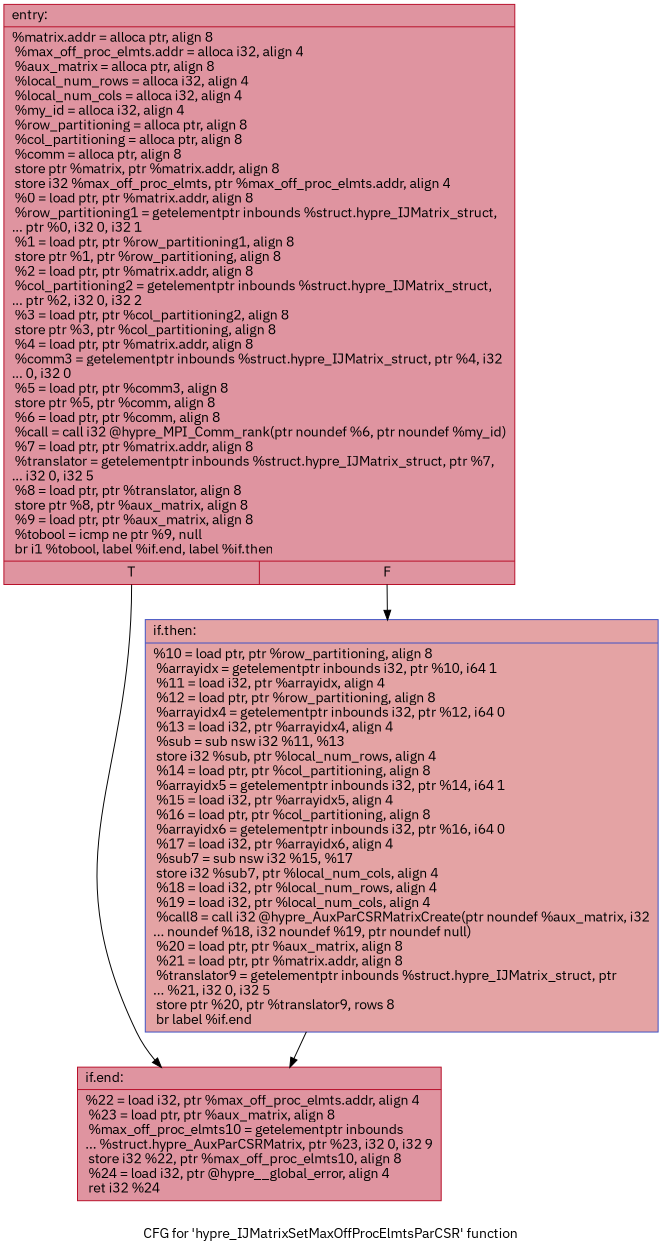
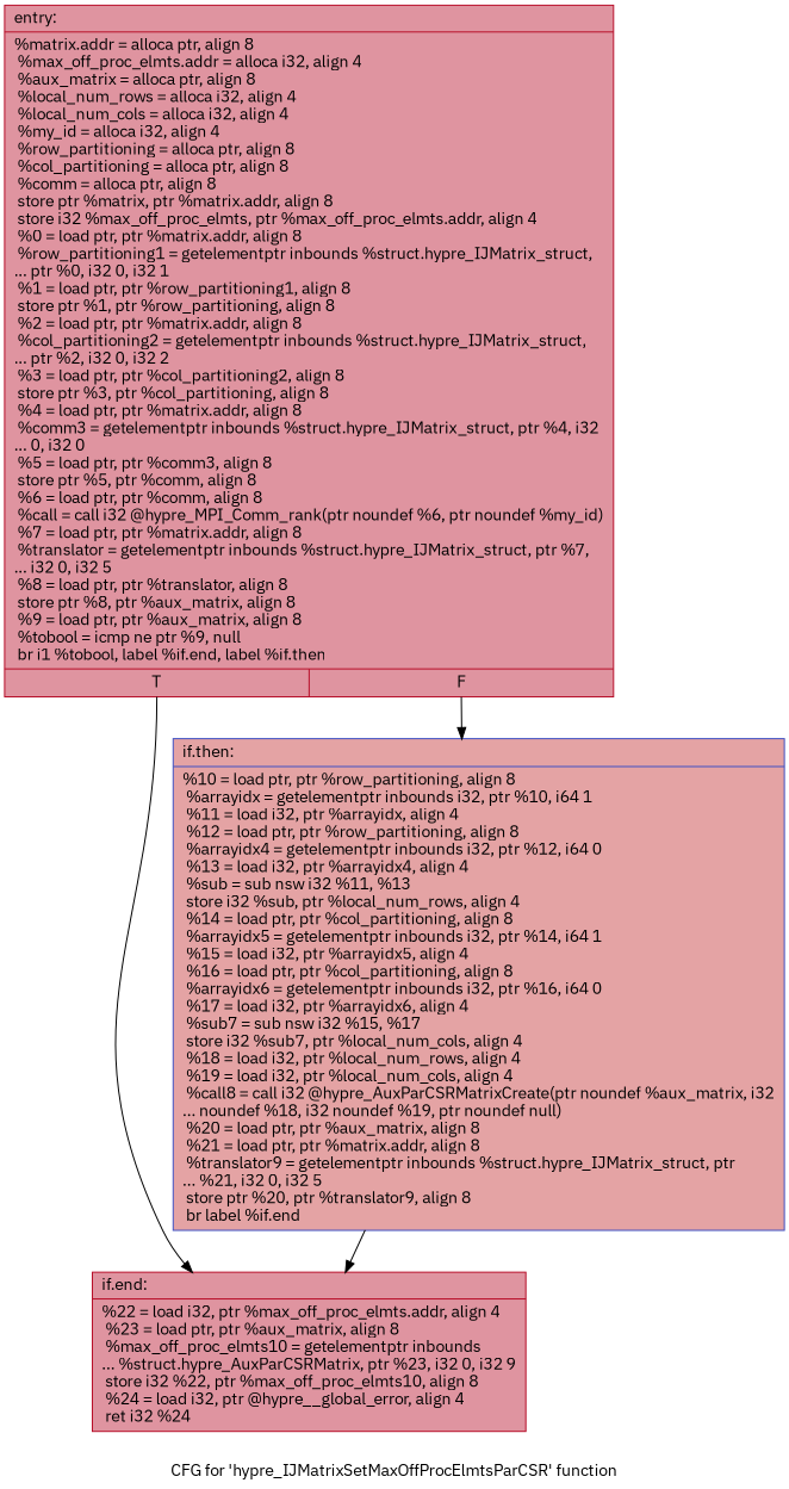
  digraph {
    label="CFG for 'hypre_IJMatrixSetMaxOffProcElmtsParCSR' function"
    fontname="IBM Plex Sans"
    node [color="#b70d28ff" fillcolor="#b70d2870" fontname="IBM Plex Sans" shape=record style=filled]
    edge [fontname="IBM Plex Sans"]
    n1 [label="{entry:\l|  %matrix.addr = alloca ptr, align 8\l  %max_off_proc_elmts.addr = alloca i32, align 4\l  %aux_matrix = alloca ptr, align 8\l  %local_num_rows = alloca i32, align 4\l  %local_num_cols = alloca i32, align 4\l  %my_id = alloca i32, align 4\l  %row_partitioning = alloca ptr, align 8\l  %col_partitioning = alloca ptr, align 8\l  %comm = alloca ptr, align 8\l  store ptr %matrix, ptr %matrix.addr, align 8\l  store i32 %max_off_proc_elmts, ptr %max_off_proc_elmts.addr, align 4\l  %0 = load ptr, ptr %matrix.addr, align 8\l  %row_partitioning1 = getelementptr inbounds %struct.hypre_IJMatrix_struct,\l... ptr %0, i32 0, i32 1\l  %1 = load ptr, ptr %row_partitioning1, align 8\l  store ptr %1, ptr %row_partitioning, align 8\l  %2 = load ptr, ptr %matrix.addr, align 8\l  %col_partitioning2 = getelementptr inbounds %struct.hypre_IJMatrix_struct,\l... ptr %2, i32 0, i32 2\l  %3 = load ptr, ptr %col_partitioning2, align 8\l  store ptr %3, ptr %col_partitioning, align 8\l  %4 = load ptr, ptr %matrix.addr, align 8\l  %comm3 = getelementptr inbounds %struct.hypre_IJMatrix_struct, ptr %4, i32\l... 0, i32 0\l  %5 = load ptr, ptr %comm3, align 8\l  store ptr %5, ptr %comm, align 8\l  %6 = load ptr, ptr %comm, align 8\l  %call = call i32 @hypre_MPI_Comm_rank(ptr noundef %6, ptr noundef %my_id)\l  %7 = load ptr, ptr %matrix.addr, align 8\l  %translator = getelementptr inbounds %struct.hypre_IJMatrix_struct, ptr %7,\l... i32 0, i32 5\l  %8 = load ptr, ptr %translator, align 8\l  store ptr %8, ptr %aux_matrix, align 8\l  %9 = load ptr, ptr %aux_matrix, align 8\l  %tobool = icmp ne ptr %9, null\l  br i1 %tobool, label %if.end, label %if.then\l|{<s0>T|<s1>F}}"]
    n2 [label="{if.end:\l|  %22 = load i32, ptr %max_off_proc_elmts.addr, align 4\l  %23 = load ptr, ptr %aux_matrix, align 8\l  %max_off_proc_elmts10 = getelementptr inbounds\l... %struct.hypre_AuxParCSRMatrix, ptr %23, i32 0, i32 9\l  store i32 %22, ptr %max_off_proc_elmts10, align 8\l  %24 = load i32, ptr @hypre__global_error, align 4\l  ret i32 %24\l}"]
-   n3 [color="#3d50c3ff" fillcolor="#c32e3170" label="{if.then:\l|  %10 = load ptr, ptr %row_partitioning, align 8\l  %arrayidx = getelementptr inbounds i32, ptr %10, i64 1\l  %11 = load i32, ptr %arrayidx, align 4\l  %12 = load ptr, ptr %row_partitioning, align 8\l  %arrayidx4 = getelementptr inbounds i32, ptr %12, i64 0\l  %13 = load i32, ptr %arrayidx4, align 4\l  %sub = sub nsw i32 %11, %13\l  store i32 %sub, ptr %local_num_rows, align 4\l  %14 = load ptr, ptr %col_partitioning, align 8\l  %arrayidx5 = getelementptr inbounds i32, ptr %14, i64 1\l  %15 = load i32, ptr %arrayidx5, align 4\l  %16 = load ptr, ptr %col_partitioning, align 8\l  %arrayidx6 = getelementptr inbounds i32, ptr %16, i64 0\l  %17 = load i32, ptr %arrayidx6, align 4\l  %sub7 = sub nsw i32 %15, %17\l  store i32 %sub7, ptr %local_num_cols, align 4\l  %18 = load i32, ptr %local_num_rows, align 4\l  %19 = load i32, ptr %local_num_cols, align 4\l  %call8 = call i32 @hypre_AuxParCSRMatrixCreate(ptr noundef %aux_matrix, i32\l... noundef %18, i32 noundef %19, ptr noundef null)\l  %20 = load ptr, ptr %aux_matrix, align 8\l  %21 = load ptr, ptr %matrix.addr, align 8\l  %translator9 = getelementptr inbounds %struct.hypre_IJMatrix_struct, ptr\l... %21, i32 0, i32 5\l  store ptr %20, ptr %translator9, rows 8\l  br label %if.end\l}"]
+   n3 [color="#3d50c3ff" fillcolor="#c32e3170" label="{if.then:\l|  %10 = load ptr, ptr %row_partitioning, align 8\l  %arrayidx = getelementptr inbounds i32, ptr %10, i64 1\l  %11 = load i32, ptr %arrayidx, align 4\l  %12 = load ptr, ptr %row_partitioning, align 8\l  %arrayidx4 = getelementptr inbounds i32, ptr %12, i64 0\l  %13 = load i32, ptr %arrayidx4, align 4\l  %sub = sub nsw i32 %11, %13\l  store i32 %sub, ptr %local_num_rows, align 4\l  %14 = load ptr, ptr %col_partitioning, align 8\l  %arrayidx5 = getelementptr inbounds i32, ptr %14, i64 1\l  %15 = load i32, ptr %arrayidx5, align 4\l  %16 = load ptr, ptr %col_partitioning, align 8\l  %arrayidx6 = getelementptr inbounds i32, ptr %16, i64 0\l  %17 = load i32, ptr %arrayidx6, align 4\l  %sub7 = sub nsw i32 %15, %17\l  store i32 %sub7, ptr %local_num_cols, align 4\l  %18 = load i32, ptr %local_num_rows, align 4\l  %19 = load i32, ptr %local_num_cols, align 4\l  %call8 = call i32 @hypre_AuxParCSRMatrixCreate(ptr noundef %aux_matrix, i32\l... noundef %18, i32 noundef %19, ptr noundef null)\l  %20 = load ptr, ptr %aux_matrix, align 8\l  %21 = load ptr, ptr %matrix.addr, align 8\l  %translator9 = getelementptr inbounds %struct.hypre_IJMatrix_struct, ptr\l... %21, i32 0, i32 5\l  store ptr %20, ptr %translator9, align 8\l  br label %if.end\l}"]
    n1 -> n2 [tailport=s0]
    n1 -> n3 [tailport=s1]
    n3 -> n2
  }
